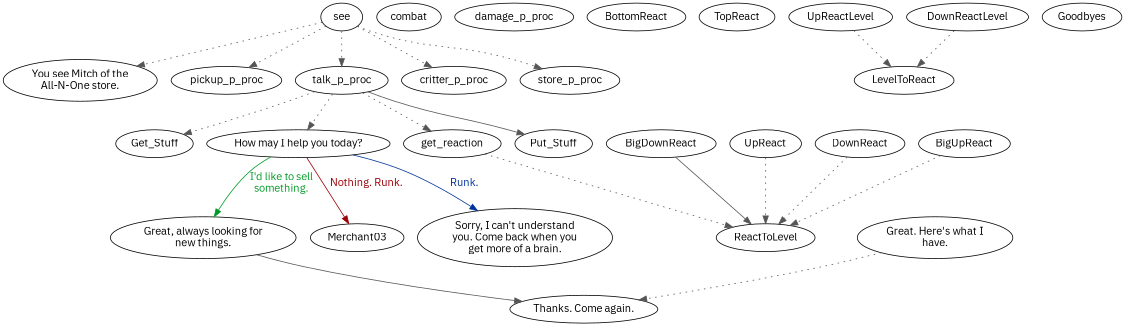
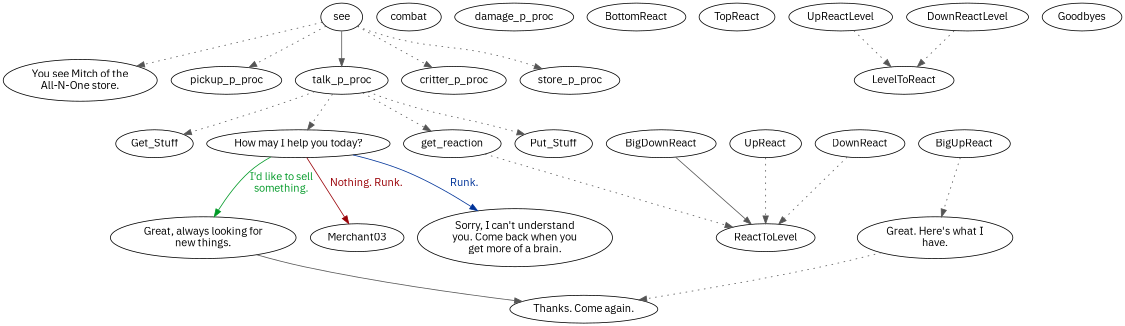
  digraph {
    fontname="IBM Plex Sans"
    node [color="#000000" fillcolor="#FFFFFF" fontname="IBM Plex Sans" style=filled]
    edge [color="#555555" fontname="IBM Plex Sans" style=dotted]
    n1 [label=see]
    n2 [label="You see Mitch of the\nAll-N-One store."]
    pickup_p_proc
    talk_p_proc
    critter_p_proc
    n6 [label=store_p_proc]
    Get_Stuff
    get_reaction
    n9 [label="How may I help you today?"]
    Put_Stuff
    ReactToLevel
    n12 [label="Great, always looking for\nnew things."]
    Merchant03
    n14 [label="Sorry, I can't understand\nyou. Come back when you\nget more of a brain."]
    combat
    n16 [label="Great. Here's what I\nhave."]
    n17 [label="Thanks. Come again."]
    damage_p_proc
    UpReact
    DownReact
    BottomReact
    TopReact
    BigUpReact
    BigDownReact
    UpReactLevel
    LevelToReact
    DownReactLevel
    Goodbyes
    n1 -> n2
    n1 -> pickup_p_proc
-   n1 -> talk_p_proc
+   n1 -> talk_p_proc [style=solid]
    n1 -> critter_p_proc
    n1 -> n6
    talk_p_proc -> Get_Stuff
    talk_p_proc -> get_reaction
    talk_p_proc -> n9
-   talk_p_proc -> Put_Stuff [style=solid]
+   talk_p_proc -> Put_Stuff
    get_reaction -> ReactToLevel
    n9 -> n12 [color="#009926" fontcolor="#009926" label="I'd like to sell\nsomething." style=""]
    n9 -> Merchant03 [color="#990006" fontcolor="#990006" label="Nothing. Runk." style=""]
    n9 -> n14 [color="#003399" fontcolor="#003399" label="Runk." style=""]
    n12 -> n17 [style=solid]
    n16 -> n17
    UpReact -> ReactToLevel
    DownReact -> ReactToLevel
-   BigUpReact -> ReactToLevel
+   BigUpReact -> n16
    BigDownReact -> ReactToLevel [style=solid]
    UpReactLevel -> LevelToReact
    DownReactLevel -> LevelToReact
  }
